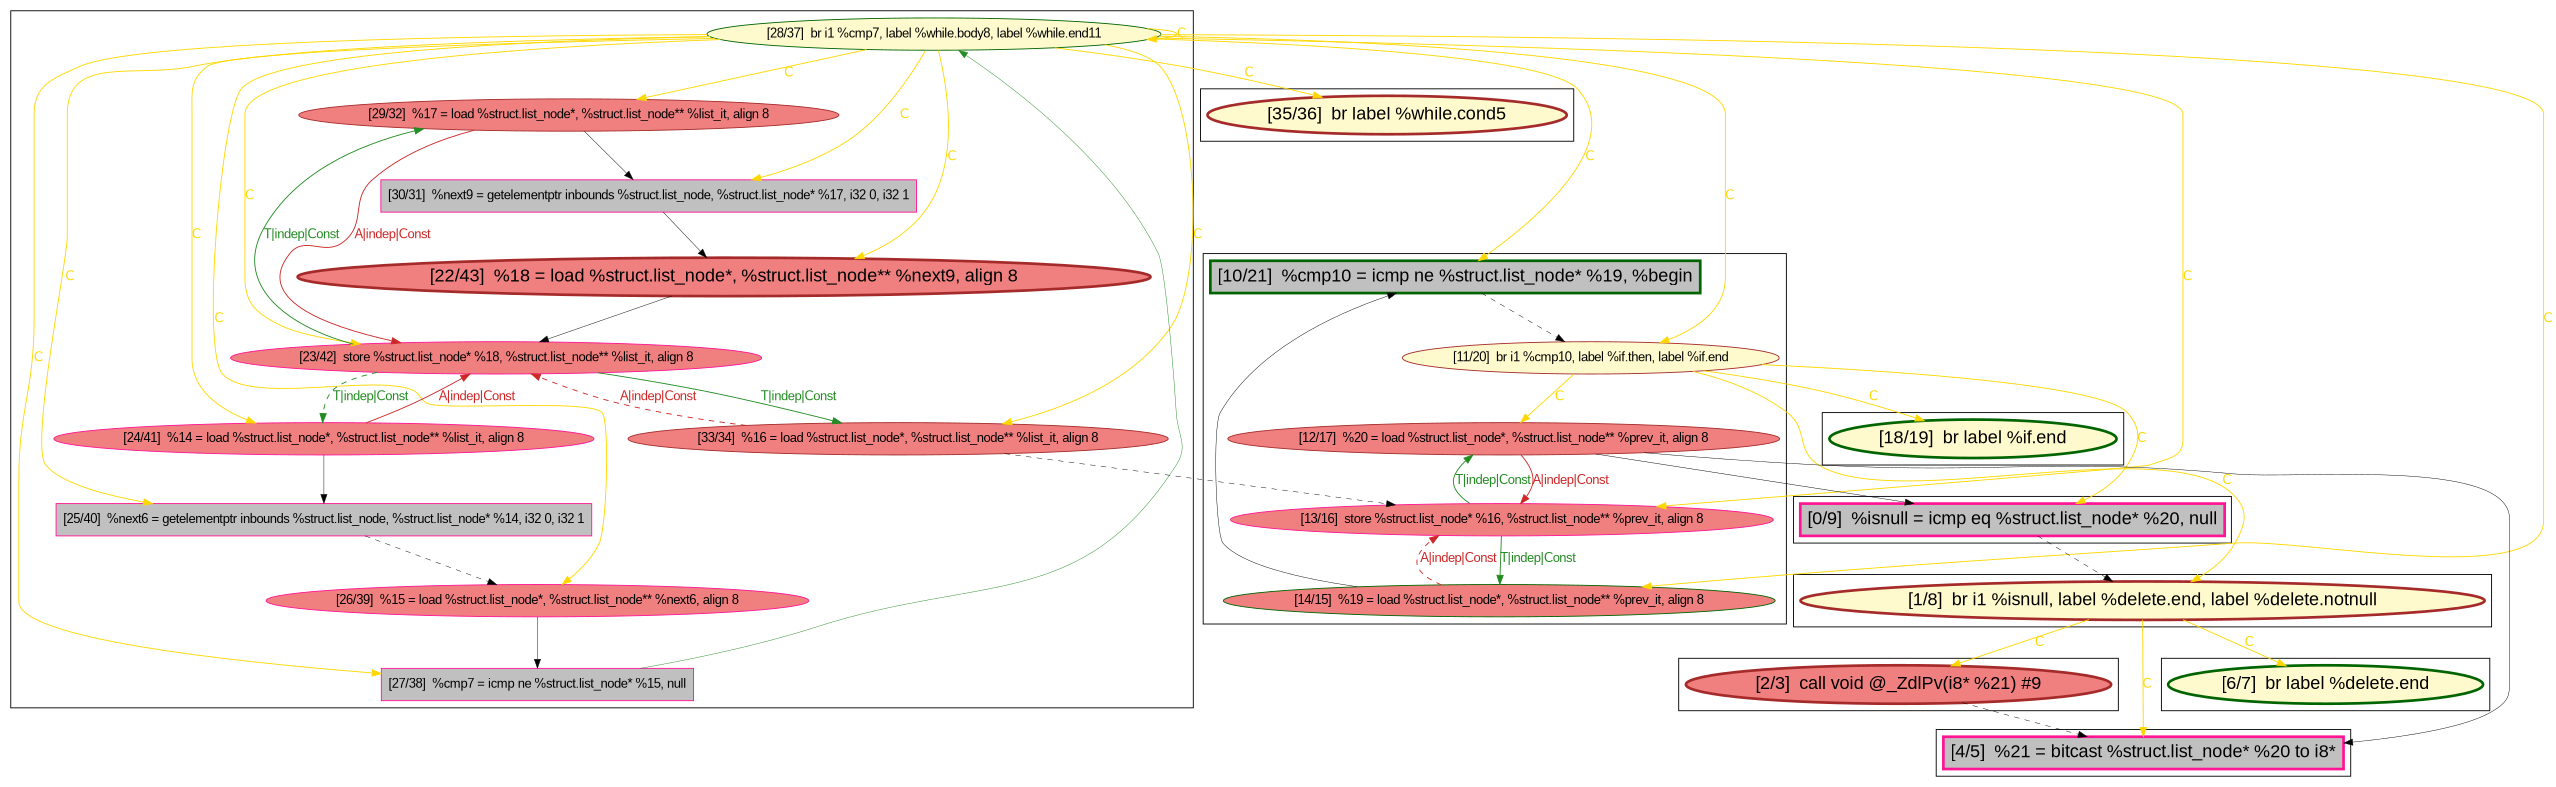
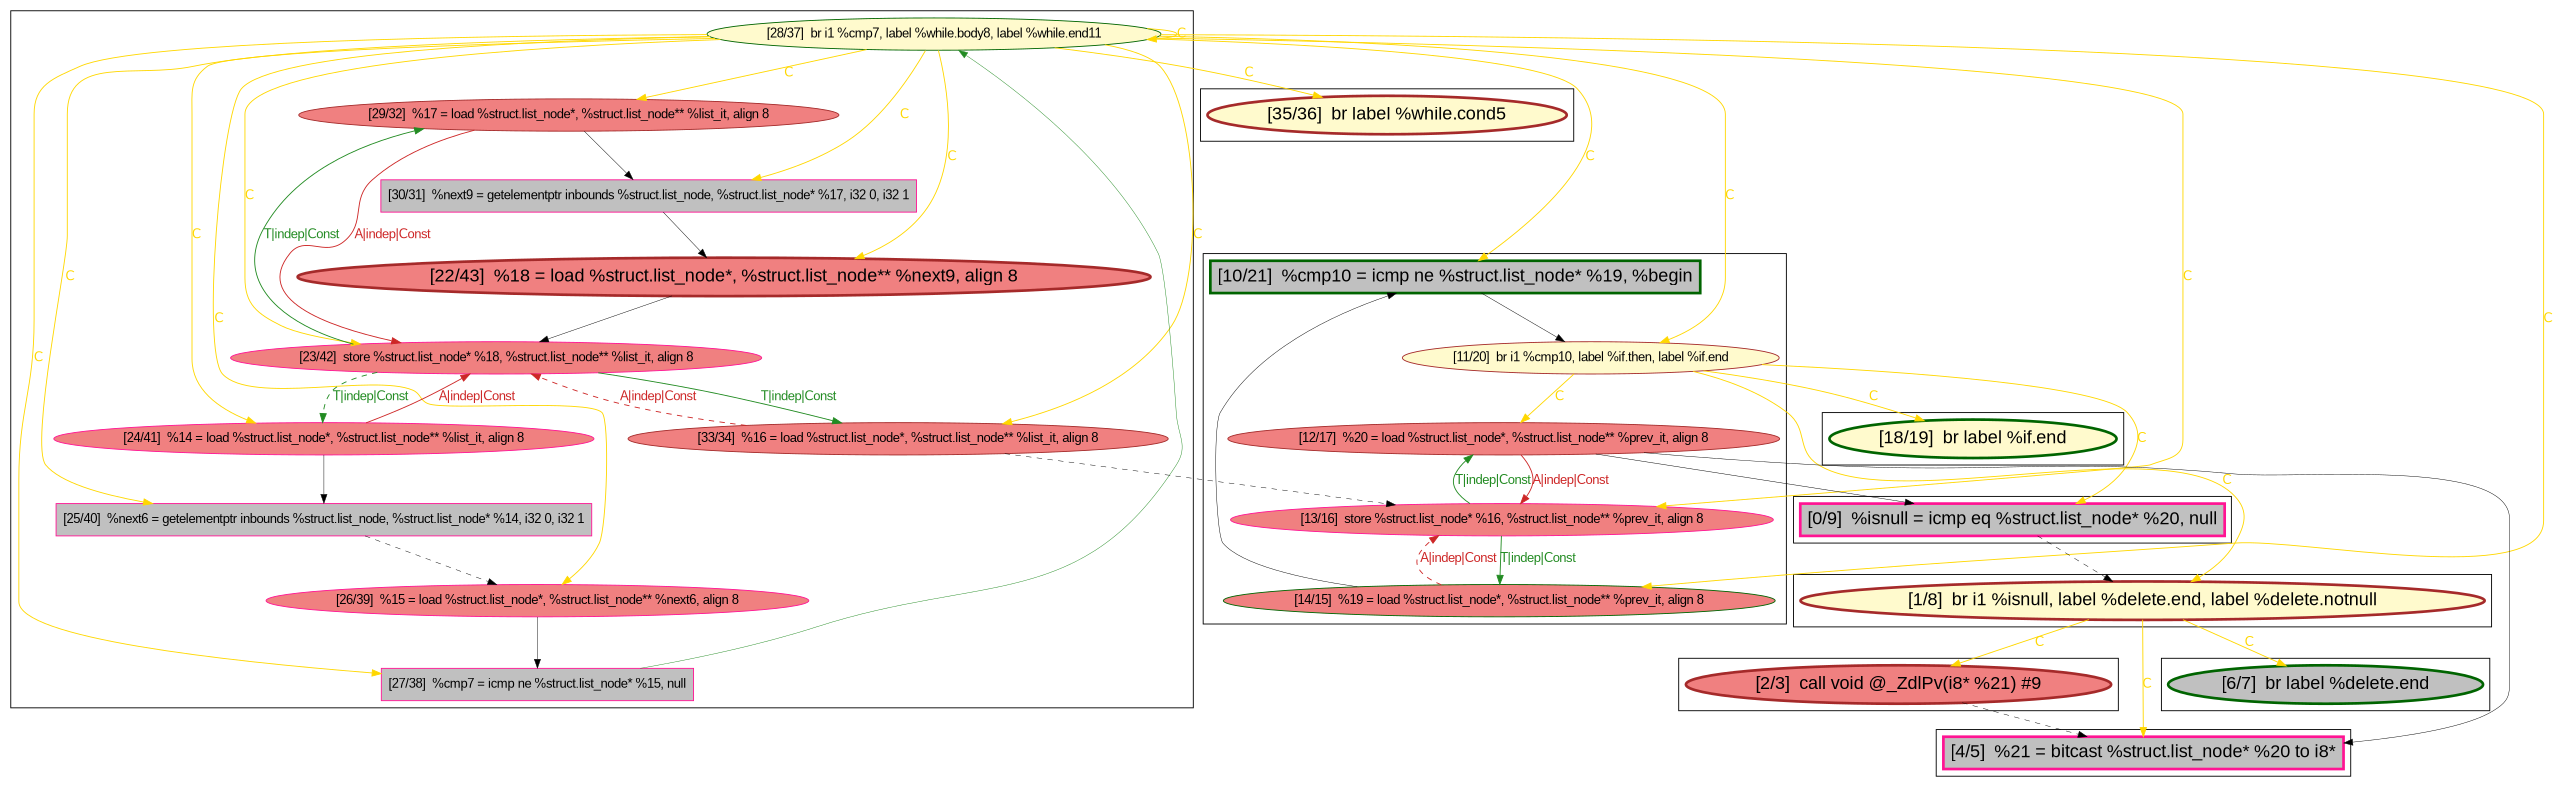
  digraph {
    fontname="Liberation Sans"
    node [color=deeppink fillcolor=lightcoral fontname="Liberation Sans" shape=ellipse style=filled]
    edge [color=gold fontcolor=gold fontname="Liberation Sans" penwidth=1.0 style=solid]
    n1 [color=brown fillcolor=lemonchiffon fontsize=20 label="[1/8]  br i1 %isnull, label %delete.end, label %delete.notnull" penwidth=3.0]
    n2 [color=darkgreen fillcolor=lemonchiffon label="[28/37]  br i1 %cmp7, label %while.body8, label %while.end11"]
    n3 [color=brown label="[29/32]  %17 = load %struct.list_node*, %struct.list_node** %list_it, align 8"]
    n4 [label="[24/41]  %14 = load %struct.list_node*, %struct.list_node** %list_it, align 8"]
    n5 [label="[23/42]  store %struct.list_node* %18, %struct.list_node** %list_it, align 8"]
    n6 [fillcolor=grey label="[27/38]  %cmp7 = icmp ne %struct.list_node* %15, null" shape=rectangle]
    n7 [fillcolor=grey label="[30/31]  %next9 = getelementptr inbounds %struct.list_node, %struct.list_node* %17, i32 0, i32 1" shape=rectangle]
    n8 [color=brown label="[33/34]  %16 = load %struct.list_node*, %struct.list_node** %list_it, align 8"]
    n9 [color=brown fontsize=20 label="[22/43]  %18 = load %struct.list_node*, %struct.list_node** %next9, align 8" penwidth=3.0]
    n10 [label="[26/39]  %15 = load %struct.list_node*, %struct.list_node** %next6, align 8"]
    n11 [fillcolor=grey label="[25/40]  %next6 = getelementptr inbounds %struct.list_node, %struct.list_node* %14, i32 0, i32 1" shape=rectangle]
    n12 [color=darkgreen fillcolor=lemonchiffon fontsize=20 label="[18/19]  br label %if.end" penwidth=3.0]
    n13 [color=brown fontsize=20 label="[2/3]  call void @_ZdlPv(i8* %21) #9" penwidth=3.0]
    n14 [fillcolor=grey fontsize=20 label="[0/9]  %isnull = icmp eq %struct.list_node* %20, null" penwidth=3.0 shape=rectangle]
    n15 [fillcolor=grey fontsize=20 label="[4/5]  %21 = bitcast %struct.list_node* %20 to i8*" penwidth=3.0 shape=rectangle]
-   n16 [color=darkgreen fillcolor=lemonchiffon fontsize=20 label="[6/7]  br label %delete.end" penwidth=3.0]
+   n16 [color=darkgreen fillcolor=grey fontsize=20 label="[6/7]  br label %delete.end" penwidth=3.0]
    n17 [color=brown fillcolor=lemonchiffon fontsize=20 label="[35/36]  br label %while.cond5" penwidth=3.0]
    n18 [color=darkgreen fillcolor=grey fontsize=20 label="[10/21]  %cmp10 = icmp ne %struct.list_node* %19, %begin" penwidth=3.0 shape=rectangle]
    n19 [label="[13/16]  store %struct.list_node* %16, %struct.list_node** %prev_it, align 8"]
    n20 [color=brown fillcolor=lemonchiffon label="[11/20]  br i1 %cmp10, label %if.then, label %if.end"]
    n21 [color=brown label="[12/17]  %20 = load %struct.list_node*, %struct.list_node** %prev_it, align 8"]
    n22 [color=darkgreen label="[14/15]  %19 = load %struct.list_node*, %struct.list_node** %prev_it, align 8"]
    subgraph cluster_1 {
      n1
    }
    subgraph cluster_2 {
      n2
      n3
      n4
      n5
      n6
      n7
      n8
      n9
      n10
      n11
    }
    subgraph cluster_3 {
      n12
    }
    subgraph cluster_4 {
      n13
    }
    subgraph cluster_5 {
      n14
    }
    subgraph cluster_6 {
      n15
    }
    subgraph cluster_7 {
      n16
    }
    subgraph cluster_8 {
      n17
    }
    subgraph cluster_9 {
      n18
      n19
      n20
      n21
      n22
    }
    n1 -> n13 [label=C]
    n1 -> n15 [label=C]
    n1 -> n16 [label=C]
    n2 -> n2 [label=C]
    n2 -> n3 [label=C]
    n2 -> n4 [label=C]
    n2 -> n5 [label=C]
    n2 -> n6 [label=C]
    n2 -> n7 [label=C]
    n2 -> n8 [label=C]
    n2 -> n9 [label=C]
    n2 -> n10 [label=C]
    n2 -> n11 [label=C]
    n2 -> n17 [label=C]
    n2 -> n18 [label=C]
    n2 -> n19 [label=C]
    n2 -> n20 [label=C]
    n2 -> n22 [label=C]
    n3 -> n5 [color=firebrick3 fontcolor=firebrick3 label="A|indep|Const" style=bold]
    n3 -> n7 [color=black fontcolor=black penwidth=0.5 style=bold]
    n4 -> n5 [color=firebrick3 fontcolor=firebrick3 label="A|indep|Const"]
    n4 -> n11 [color=black fontcolor=black penwidth=0.5]
    n5 -> n3 [color=forestgreen fontcolor=forestgreen label="T|indep|Const"]
    n5 -> n4 [color=forestgreen fontcolor=forestgreen label="T|indep|Const" style=dashed]
    n5 -> n8 [color=forestgreen fontcolor=forestgreen label="T|indep|Const" style=bold]
    n6 -> n2 [color=forestgreen fontcolor=black penwidth=0.5]
    n7 -> n9 [color=black fontcolor=black penwidth=0.5]
    n8 -> n5 [color=firebrick3 fontcolor=firebrick3 label="A|indep|Const" style=dashed]
    n8 -> n19 [color=black fontcolor=black penwidth=0.5 style=dashed]
    n9 -> n5 [color=black fontcolor=black penwidth=0.5]
    n10 -> n6 [color=black fontcolor=black penwidth=0.5 style=bold]
    n11 -> n10 [color=black fontcolor=black penwidth=0.5 style=dashed]
    n13 -> n15 [color=black fontcolor=black penwidth=0.5 style=dashed]
    n14 -> n1 [color=black fontcolor=black penwidth=0.5 style=dashed]
-   n18 -> n20 [color=black fontcolor=black penwidth=0.5 style=dashed]
+   n18 -> n20 [color=black fontcolor=black penwidth=0.5]
    n19 -> n21 [color=forestgreen fontcolor=forestgreen label="T|indep|Const" style=bold]
    n19 -> n22 [color=forestgreen fontcolor=forestgreen label="T|indep|Const" style=bold]
    n20 -> n1 [label=C]
    n20 -> n12 [label=C]
    n20 -> n14 [label=C]
    n20 -> n21 [label=C]
    n21 -> n14 [color=black fontcolor=black penwidth=0.5 style=bold]
    n21 -> n15 [color=black fontcolor=black penwidth=0.5 style=bold]
    n21 -> n19 [color=firebrick3 fontcolor=firebrick3 label="A|indep|Const" style=bold]
    n22 -> n18 [color=black fontcolor=black penwidth=0.5]
    n22 -> n19 [color=firebrick3 fontcolor=firebrick3 label="A|indep|Const" style=dashed]
  }
